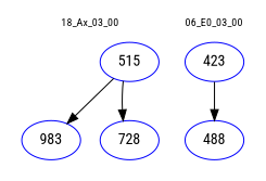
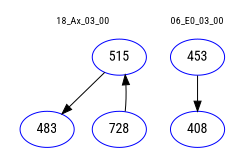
  digraph {
    fontname="Roboto Condensed"
    node [color=blue fontname="Roboto Condensed"]
    edge [color=black fontname="Roboto Condensed"]
    n1 [label=515]
-   n2 [label=983]
+   n2 [label=483]
    n3 [label=728]
-   n4 [label=423]
-   n5 [label=488]
+   n4 [label=453]
+   n5 [label=408]
    subgraph cluster_1 {
      color=white
      fontsize=10
      label="18_Ax_03_00"
      n1
      n2
      n3
    }
    subgraph cluster_2 {
      color=white
      fontsize=10
      label="06_E0_03_00"
      n4
      n5
    }
    n1 -> n2
-   n1 -> n3
+   n3 -> n1
    n4 -> n5
  }
